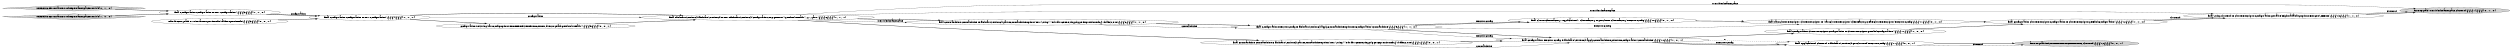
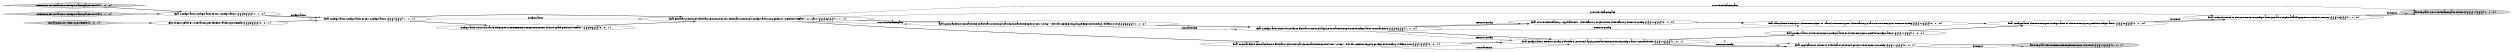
  digraph {
    rankdir=LR
    node [fillcolor=white shape=ellipse style=filled]
    edge [style=bold]
    n1 [label="final Configuration clusterDescriptorConfiguration = clusterDescriptor.getFlinkConfiguration()@@@11@@@['1', '0', '0']"]
    n2 [label="final Configuration clusterDescriptorConfiguration = clusterDescriptor.getFlinkConfiguration()@@@12@@@['1', '1', '0']"]
    n3 [label="final String clusterId = clusterDescriptorConfiguration.getValue(HighAvailabilityOptions.HA_CLUSTER_ID)@@@13@@@['1', '1', '0']"]
    n4 [fillcolor=lightgray label="assertEquals(overrideZkNamespace,clusterId)@@@14@@@['0', '1', '0']"]
    n5 [fillcolor=lightgray label="testResumeFromYarnIDZookeeperNamespaceOverride['0', '1', '0']" shape=diamond]
    n6 [label="final Configuration configuration = new Configuration()@@@3@@@['1', '1', '0']"]
    n7 [label="final ApplicationId clusterId = flinkYarnSessionCli.getClusterId(executorConfig)@@@11@@@['0', '0', '1']"]
    n8 [fillcolor=lightgray label="assertEquals(TEST_YARN_APPLICATION_ID_2,clusterId)@@@12@@@['0', '0', '1']"]
    n9 [label="final CommandLine commandLine = flinkYarnSessionCli.parseCommandLineOptions(new String((((edu.fdu.CPPDG.tinypdg.pe.ExpressionInfo@1bdf96c,true)@@@7@@@['0', '0', '1']"]
    n10 [label="final Configuration executorConfig = flinkYarnSessionCli.applyCommandLineOptionsToConfiguration(commandLine)@@@10@@@['1', '0', '1']"]
    n11 [label="final Configuration configuration = new Configuration()@@@4@@@['1', '1', '1']"]
    n12 [label="final FlinkYarnSessionCli flinkYarnSessionCli = new FlinkYarnSessionCli(configuration,tmp.getRoot().getAbsolutePath(),\"y\",\"yarn\")@@@6@@@['1', '1', '1']"]
    n13 [label="configuration.setString(YarnConfigOptions.PROPERTIES_FILE_LOCATION,directoryPath.getAbsolutePath())@@@5@@@['0', '0', '1']"]
    n14 [label="final CommandLine commandLine = flinkYarnSessionCli.parseCommandLineOptions(new String((((edu.fdu.CPPDG.tinypdg.pe.ExpressionInfo@1bdf903,true)@@@6@@@['1', '1', '0']"]
    n15 [label="final ClusterClientFactory<ApplicationId> clientFactory = getClusterClientFactory(executorConfig)@@@10@@@['0', '1', '0']"]
    n16 [label="final YarnClusterDescriptor clusterDescriptor = (YarnClusterDescriptor)clientFactory.createClusterDescriptor(executorConfig)@@@11@@@['0', '1', '0']"]
    n17 [fillcolor=lightgray label="testResumeFromYarnIDZookeeperNamespaceOverride['1', '0', '0']" shape=diamond]
+   n18 [fillcolor=lightgray label="testYarnIDOverridesPropertiesFile['0', '0', '1']" shape=diamond]
    n19 [label="File directoryPath = writeYarnPropertiesFile(validPropertiesFile)@@@3@@@['0', '0', '1']"]
    n20 [label="final Configuration executorConfig = flinkYarnSessionCli.applyCommandLineOptionsToConfiguration(commandLine)@@@9@@@['1', '1', '0']"]
    n1 -> n2
    n2 -> n3
    n2 -> n3 [label=clusterId style=solid]
    n3 -> n4 [label=clusterId style=solid]
    n3 -> n4
    n5 -> n6
    n6 -> n11
    n6 -> n11 [label=configuration style=solid]
    n7 -> n8 [label=clusterId style=solid]
    n7 -> n8
    n9 -> n10 [label=commandLine style=solid]
    n9 -> n10
    n10 -> n1
    n10 -> n7 [label=0 style=dashed]
    n10 -> n7 [label=executorConfig style=solid]
    n10 -> n7
    n11 -> n12
    n11 -> n12 [label=configuration style=solid]
    n11 -> n13
    n12 -> n3 [label=overrideZkNamespace style=solid]
    n12 -> n4 [label=overrideZkNamespace style=solid]
    n12 -> n9
    n12 -> n14 [label=overrideZkNamespace style=solid]
    n12 -> n14
    n13 -> n12
    n14 -> n20
    n14 -> n20 [label=commandLine style=solid]
    n15 -> n16
    n16 -> n2
    n17 -> n6
+   n18 -> n19
    n19 -> n11
    n20 -> n10 [label=executorConfig style=solid]
    n20 -> n10
    n20 -> n15
    n20 -> n15 [label=executorConfig style=solid]
    n20 -> n16 [label=executorConfig style=solid]
  }
